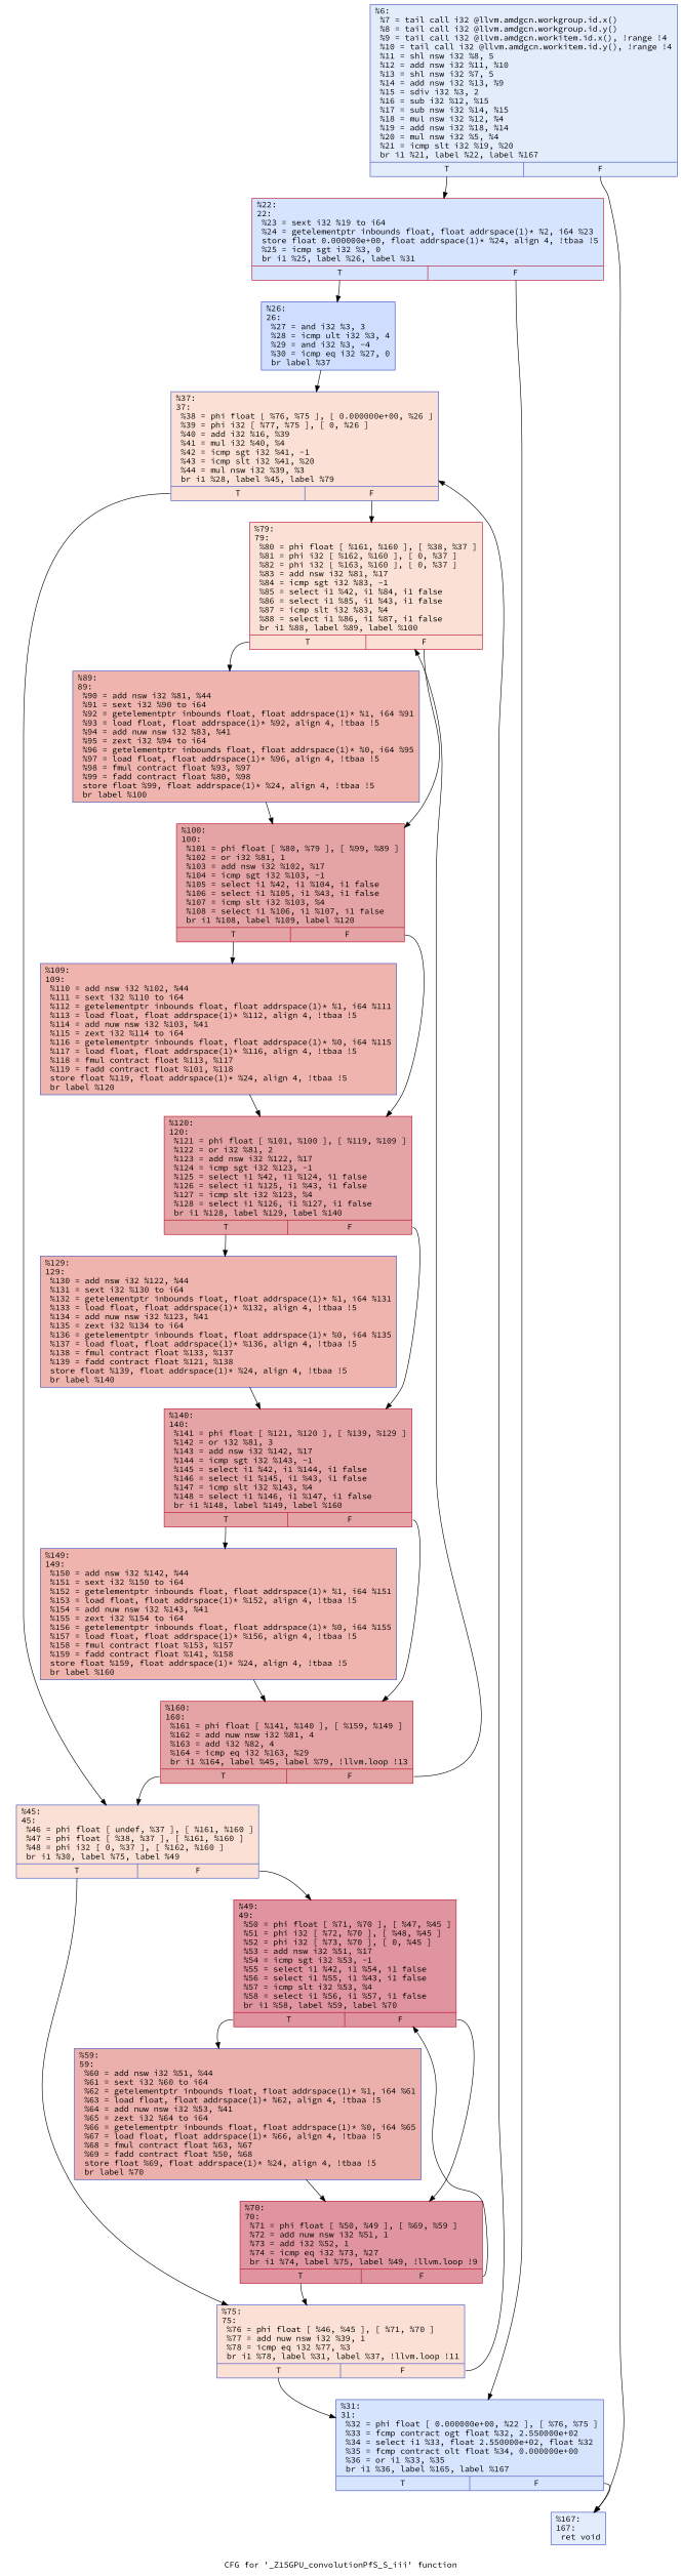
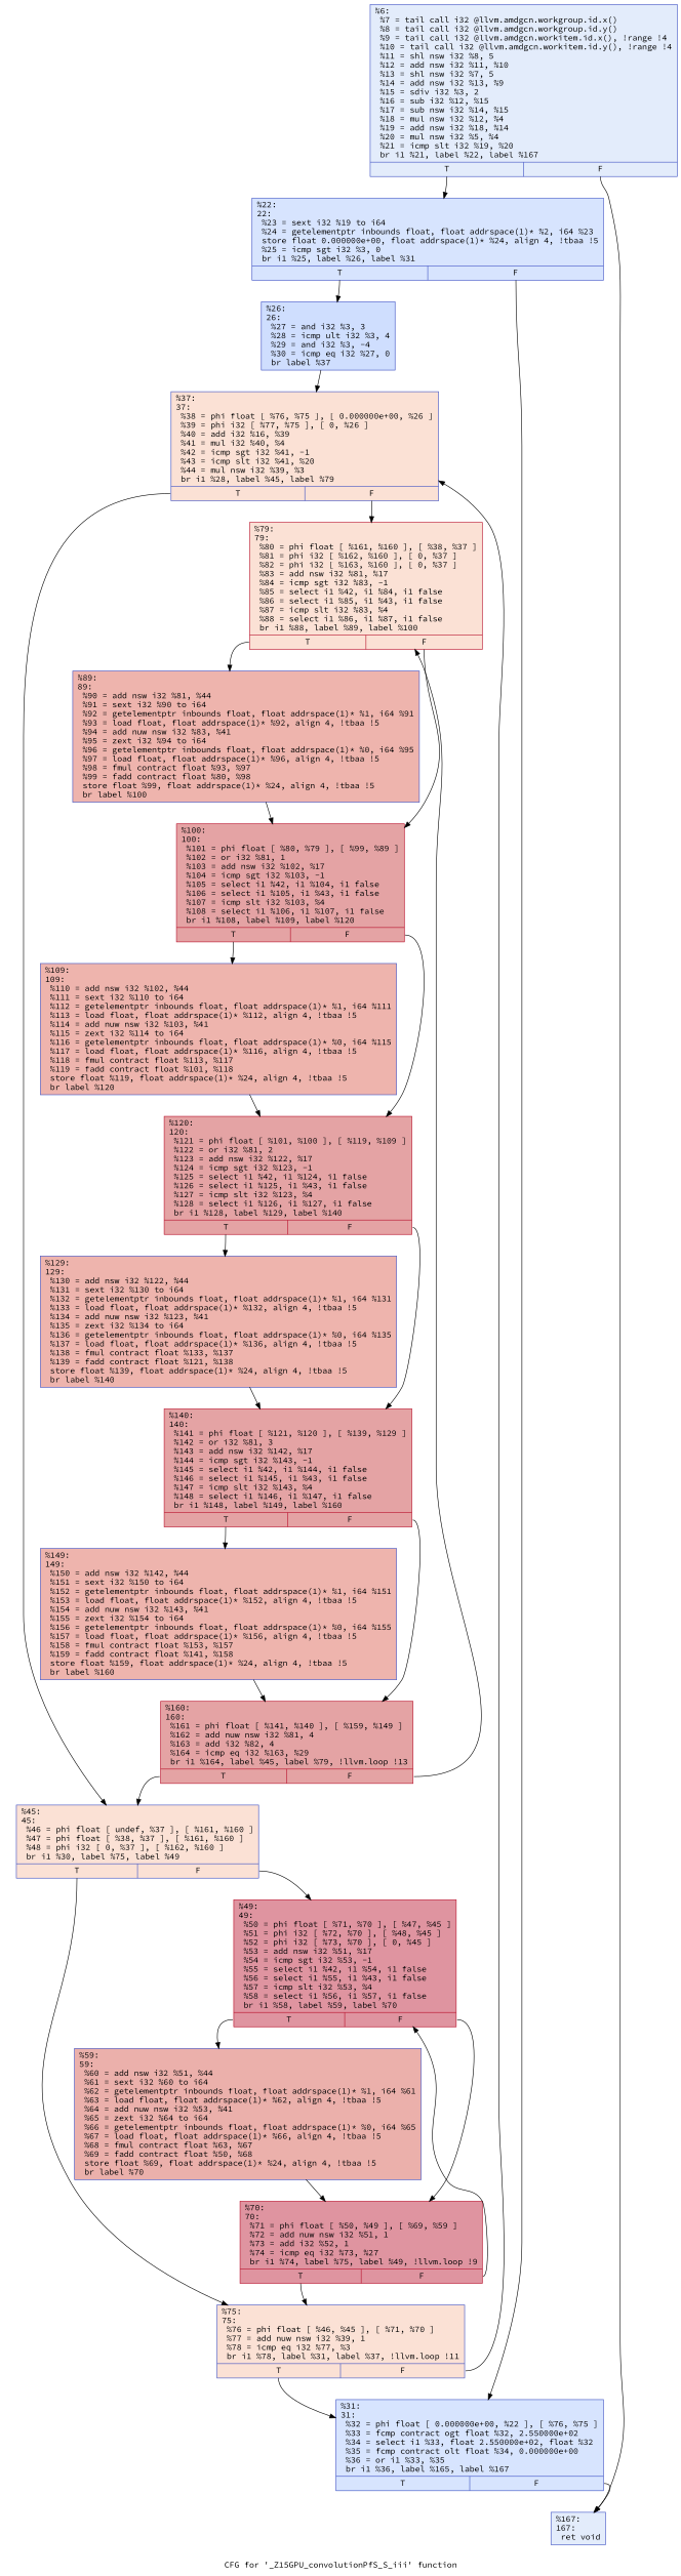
  digraph {
    fontname="Source Code Pro"
    label="CFG for '_Z15GPU_convolutionPfS_S_iii' function"
    node [color="#3d50c3ff" fillcolor="#f7bca170" fontname="Source Code Pro" shape=record style=filled]
    edge [fontname="Source Code Pro" tailport=s0]
    n1 [fillcolor="#bfd3f670" label="{%6:\l  %7 = tail call i32 @llvm.amdgcn.workgroup.id.x()\l  %8 = tail call i32 @llvm.amdgcn.workgroup.id.y()\l  %9 = tail call i32 @llvm.amdgcn.workitem.id.x(), !range !4\l  %10 = tail call i32 @llvm.amdgcn.workitem.id.y(), !range !4\l  %11 = shl nsw i32 %8, 5\l  %12 = add nsw i32 %11, %10\l  %13 = shl nsw i32 %7, 5\l  %14 = add nsw i32 %13, %9\l  %15 = sdiv i32 %3, 2\l  %16 = sub i32 %12, %15\l  %17 = sub nsw i32 %14, %15\l  %18 = mul nsw i32 %12, %4\l  %19 = add nsw i32 %18, %14\l  %20 = mul nsw i32 %5, %4\l  %21 = icmp slt i32 %19, %20\l  br i1 %21, label %22, label %167\l|{<s0>T|<s1>F}}"]
-   n2 [color="#b70d28ff" fillcolor="#a5c3fe70" label="{%22:\l22:                                               \l  %23 = sext i32 %19 to i64\l  %24 = getelementptr inbounds float, float addrspace(1)* %2, i64 %23\l  store float 0.000000e+00, float addrspace(1)* %24, align 4, !tbaa !5\l  %25 = icmp sgt i32 %3, 0\l  br i1 %25, label %26, label %31\l|{<s0>T|<s1>F}}"]
+   n2 [fillcolor="#a5c3fe70" label="{%22:\l22:                                               \l  %23 = sext i32 %19 to i64\l  %24 = getelementptr inbounds float, float addrspace(1)* %2, i64 %23\l  store float 0.000000e+00, float addrspace(1)* %24, align 4, !tbaa !5\l  %25 = icmp sgt i32 %3, 0\l  br i1 %25, label %26, label %31\l|{<s0>T|<s1>F}}"]
    n3 [fillcolor="#bfd3f670" label="{%167:\l167:                                              \l  ret void\l}"]
    n4 [fillcolor="#93b5fe70" label="{%26:\l26:                                               \l  %27 = and i32 %3, 3\l  %28 = icmp ult i32 %3, 4\l  %29 = and i32 %3, -4\l  %30 = icmp eq i32 %27, 0\l  br label %37\l}"]
    n5 [fillcolor="#a5c3fe70" label="{%31:\l31:                                               \l  %32 = phi float [ 0.000000e+00, %22 ], [ %76, %75 ]\l  %33 = fcmp contract ogt float %32, 2.550000e+02\l  %34 = select i1 %33, float 2.550000e+02, float %32\l  %35 = fcmp contract olt float %34, 0.000000e+00\l  %36 = or i1 %33, %35\l  br i1 %36, label %165, label %167\l|{<s0>T|<s1>F}}"]
    n6 [label="{%37:\l37:                                               \l  %38 = phi float [ %76, %75 ], [ 0.000000e+00, %26 ]\l  %39 = phi i32 [ %77, %75 ], [ 0, %26 ]\l  %40 = add i32 %16, %39\l  %41 = mul i32 %40, %4\l  %42 = icmp sgt i32 %41, -1\l  %43 = icmp slt i32 %41, %20\l  %44 = mul nsw i32 %39, %3\l  br i1 %28, label %45, label %79\l|{<s0>T|<s1>F}}"]
    n7 [label="{%45:\l45:                                               \l  %46 = phi float [ undef, %37 ], [ %161, %160 ]\l  %47 = phi float [ %38, %37 ], [ %161, %160 ]\l  %48 = phi i32 [ 0, %37 ], [ %162, %160 ]\l  br i1 %30, label %75, label %49\l|{<s0>T|<s1>F}}"]
    n8 [color="#b70d28ff" label="{%79:\l79:                                               \l  %80 = phi float [ %161, %160 ], [ %38, %37 ]\l  %81 = phi i32 [ %162, %160 ], [ 0, %37 ]\l  %82 = phi i32 [ %163, %160 ], [ 0, %37 ]\l  %83 = add nsw i32 %81, %17\l  %84 = icmp sgt i32 %83, -1\l  %85 = select i1 %42, i1 %84, i1 false\l  %86 = select i1 %85, i1 %43, i1 false\l  %87 = icmp slt i32 %83, %4\l  %88 = select i1 %86, i1 %87, i1 false\l  br i1 %88, label %89, label %100\l|{<s0>T|<s1>F}}"]
    n9 [label="{%75:\l75:                                               \l  %76 = phi float [ %46, %45 ], [ %71, %70 ]\l  %77 = add nuw nsw i32 %39, 1\l  %78 = icmp eq i32 %77, %3\l  br i1 %78, label %31, label %37, !llvm.loop !11\l|{<s0>T|<s1>F}}"]
    n10 [color="#b70d28ff" fillcolor="#b70d2870" label="{%49:\l49:                                               \l  %50 = phi float [ %71, %70 ], [ %47, %45 ]\l  %51 = phi i32 [ %72, %70 ], [ %48, %45 ]\l  %52 = phi i32 [ %73, %70 ], [ 0, %45 ]\l  %53 = add nsw i32 %51, %17\l  %54 = icmp sgt i32 %53, -1\l  %55 = select i1 %42, i1 %54, i1 false\l  %56 = select i1 %55, i1 %43, i1 false\l  %57 = icmp slt i32 %53, %4\l  %58 = select i1 %56, i1 %57, i1 false\l  br i1 %58, label %59, label %70\l|{<s0>T|<s1>F}}"]
    n11 [fillcolor="#d8564670" label="{%89:\l89:                                               \l  %90 = add nsw i32 %81, %44\l  %91 = sext i32 %90 to i64\l  %92 = getelementptr inbounds float, float addrspace(1)* %1, i64 %91\l  %93 = load float, float addrspace(1)* %92, align 4, !tbaa !5\l  %94 = add nuw nsw i32 %83, %41\l  %95 = zext i32 %94 to i64\l  %96 = getelementptr inbounds float, float addrspace(1)* %0, i64 %95\l  %97 = load float, float addrspace(1)* %96, align 4, !tbaa !5\l  %98 = fmul contract float %93, %97\l  %99 = fadd contract float %80, %98\l  store float %99, float addrspace(1)* %24, align 4, !tbaa !5\l  br label %100\l}"]
    n12 [color="#b70d28ff" fillcolor="#c32e3170" label="{%100:\l100:                                              \l  %101 = phi float [ %80, %79 ], [ %99, %89 ]\l  %102 = or i32 %81, 1\l  %103 = add nsw i32 %102, %17\l  %104 = icmp sgt i32 %103, -1\l  %105 = select i1 %42, i1 %104, i1 false\l  %106 = select i1 %105, i1 %43, i1 false\l  %107 = icmp slt i32 %103, %4\l  %108 = select i1 %106, i1 %107, i1 false\l  br i1 %108, label %109, label %120\l|{<s0>T|<s1>F}}"]
    n13 [fillcolor="#d24b4070" label="{%59:\l59:                                               \l  %60 = add nsw i32 %51, %44\l  %61 = sext i32 %60 to i64\l  %62 = getelementptr inbounds float, float addrspace(1)* %1, i64 %61\l  %63 = load float, float addrspace(1)* %62, align 4, !tbaa !5\l  %64 = add nuw nsw i32 %53, %41\l  %65 = zext i32 %64 to i64\l  %66 = getelementptr inbounds float, float addrspace(1)* %0, i64 %65\l  %67 = load float, float addrspace(1)* %66, align 4, !tbaa !5\l  %68 = fmul contract float %63, %67\l  %69 = fadd contract float %50, %68\l  store float %69, float addrspace(1)* %24, align 4, !tbaa !5\l  br label %70\l}"]
    n14 [color="#b70d28ff" fillcolor="#b70d2870" label="{%70:\l70:                                               \l  %71 = phi float [ %50, %49 ], [ %69, %59 ]\l  %72 = add nuw nsw i32 %51, 1\l  %73 = add i32 %52, 1\l  %74 = icmp eq i32 %73, %27\l  br i1 %74, label %75, label %49, !llvm.loop !9\l|{<s0>T|<s1>F}}"]
    n15 [fillcolor="#d8564670" label="{%109:\l109:                                              \l  %110 = add nsw i32 %102, %44\l  %111 = sext i32 %110 to i64\l  %112 = getelementptr inbounds float, float addrspace(1)* %1, i64 %111\l  %113 = load float, float addrspace(1)* %112, align 4, !tbaa !5\l  %114 = add nuw nsw i32 %103, %41\l  %115 = zext i32 %114 to i64\l  %116 = getelementptr inbounds float, float addrspace(1)* %0, i64 %115\l  %117 = load float, float addrspace(1)* %116, align 4, !tbaa !5\l  %118 = fmul contract float %113, %117\l  %119 = fadd contract float %101, %118\l  store float %119, float addrspace(1)* %24, align 4, !tbaa !5\l  br label %120\l}"]
    n16 [color="#b70d28ff" fillcolor="#c32e3170" label="{%120:\l120:                                              \l  %121 = phi float [ %101, %100 ], [ %119, %109 ]\l  %122 = or i32 %81, 2\l  %123 = add nsw i32 %122, %17\l  %124 = icmp sgt i32 %123, -1\l  %125 = select i1 %42, i1 %124, i1 false\l  %126 = select i1 %125, i1 %43, i1 false\l  %127 = icmp slt i32 %123, %4\l  %128 = select i1 %126, i1 %127, i1 false\l  br i1 %128, label %129, label %140\l|{<s0>T|<s1>F}}"]
    n17 [fillcolor="#d8564670" label="{%129:\l129:                                              \l  %130 = add nsw i32 %122, %44\l  %131 = sext i32 %130 to i64\l  %132 = getelementptr inbounds float, float addrspace(1)* %1, i64 %131\l  %133 = load float, float addrspace(1)* %132, align 4, !tbaa !5\l  %134 = add nuw nsw i32 %123, %41\l  %135 = zext i32 %134 to i64\l  %136 = getelementptr inbounds float, float addrspace(1)* %0, i64 %135\l  %137 = load float, float addrspace(1)* %136, align 4, !tbaa !5\l  %138 = fmul contract float %133, %137\l  %139 = fadd contract float %121, %138\l  store float %139, float addrspace(1)* %24, align 4, !tbaa !5\l  br label %140\l}"]
    n18 [color="#b70d28ff" fillcolor="#c32e3170" label="{%140:\l140:                                              \l  %141 = phi float [ %121, %120 ], [ %139, %129 ]\l  %142 = or i32 %81, 3\l  %143 = add nsw i32 %142, %17\l  %144 = icmp sgt i32 %143, -1\l  %145 = select i1 %42, i1 %144, i1 false\l  %146 = select i1 %145, i1 %43, i1 false\l  %147 = icmp slt i32 %143, %4\l  %148 = select i1 %146, i1 %147, i1 false\l  br i1 %148, label %149, label %160\l|{<s0>T|<s1>F}}"]
    n19 [fillcolor="#d8564670" label="{%149:\l149:                                              \l  %150 = add nsw i32 %142, %44\l  %151 = sext i32 %150 to i64\l  %152 = getelementptr inbounds float, float addrspace(1)* %1, i64 %151\l  %153 = load float, float addrspace(1)* %152, align 4, !tbaa !5\l  %154 = add nuw nsw i32 %143, %41\l  %155 = zext i32 %154 to i64\l  %156 = getelementptr inbounds float, float addrspace(1)* %0, i64 %155\l  %157 = load float, float addrspace(1)* %156, align 4, !tbaa !5\l  %158 = fmul contract float %153, %157\l  %159 = fadd contract float %141, %158\l  store float %159, float addrspace(1)* %24, align 4, !tbaa !5\l  br label %160\l}"]
    n20 [color="#b70d28ff" fillcolor="#c32e3170" label="{%160:\l160:                                              \l  %161 = phi float [ %141, %140 ], [ %159, %149 ]\l  %162 = add nuw nsw i32 %81, 4\l  %163 = add i32 %82, 4\l  %164 = icmp eq i32 %163, %29\l  br i1 %164, label %45, label %79, !llvm.loop !13\l|{<s0>T|<s1>F}}"]
    n1 -> n2
    n1 -> n3 [tailport=s1]
    n2 -> n4
    n2 -> n5 [tailport=s1]
    n4 -> n6
    n5 -> n3 [tailport=s1]
    n6 -> n7
    n6 -> n8 [tailport=s1]
    n7 -> n9
    n7 -> n10 [tailport=s1]
    n8 -> n11
    n8 -> n12 [tailport=s1]
    n9 -> n5
    n9 -> n6 [tailport=s1]
    n10 -> n13
    n10 -> n14 [tailport=s1]
    n11 -> n12
    n12 -> n15
    n12 -> n16 [tailport=s1]
    n13 -> n14
    n14 -> n9
    n14 -> n10 [tailport=s1]
    n15 -> n16
    n16 -> n17
    n16 -> n18 [tailport=s1]
    n17 -> n18
    n18 -> n19
    n18 -> n20 [tailport=s1]
    n19 -> n20
    n20 -> n7
    n20 -> n8 [tailport=s1]
  }
